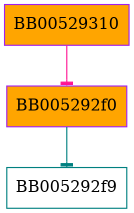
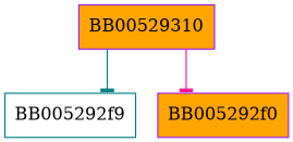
  digraph {
    splines=ortho
    node [color=purple fillcolor=orange shape=box style=filled]
    edge [arrowhead=tee]
    BB005292f9 [color=teal fillcolor=white]
    BB005292f0
    BB00529310
-   BB005292f0 -> BB005292f9 [color=teal]
+   BB00529310 -> BB005292f9 [color=teal]
    BB00529310 -> BB005292f0 [color=deeppink]
  }
